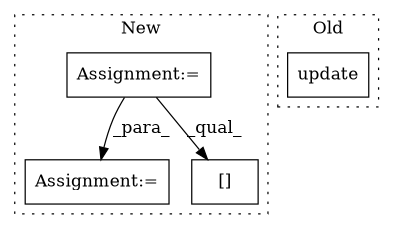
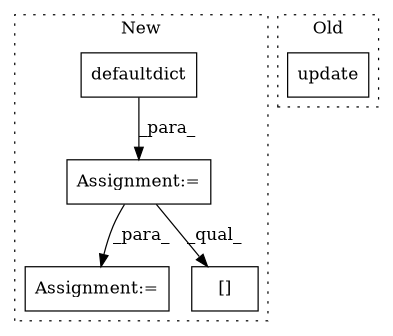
  digraph {
    fontname="DejaVu Serif"
    node [a=32 shape=box fontname="DejaVu Serif"]
    edge [fontname="DejaVu Serif"]
+   n1 [l="12,1" label=defaultdict s="12153,12169"]
    n2 [a=7 l="63,2" label="Assignment:=" s="12426,12511"]
    n3 [a=2 l="7,1" label="[]" s="12387,12395"]
    n4 [a=7 l=1 label="Assignment:=" s=12152]
    n5 [l="18,-5" label=update s="12106,12352"]
    subgraph cluster_1 {
      label=New
      style=dotted
+     n1
      n2
      n3
      n4
    }
    subgraph cluster_2 {
      label=Old
      style=dotted
      n5
    }
+   n1 -> n4 [label=_para_]
    n4 -> n2 [label=_para_]
    n4 -> n3 [label=_qual_]
  }
